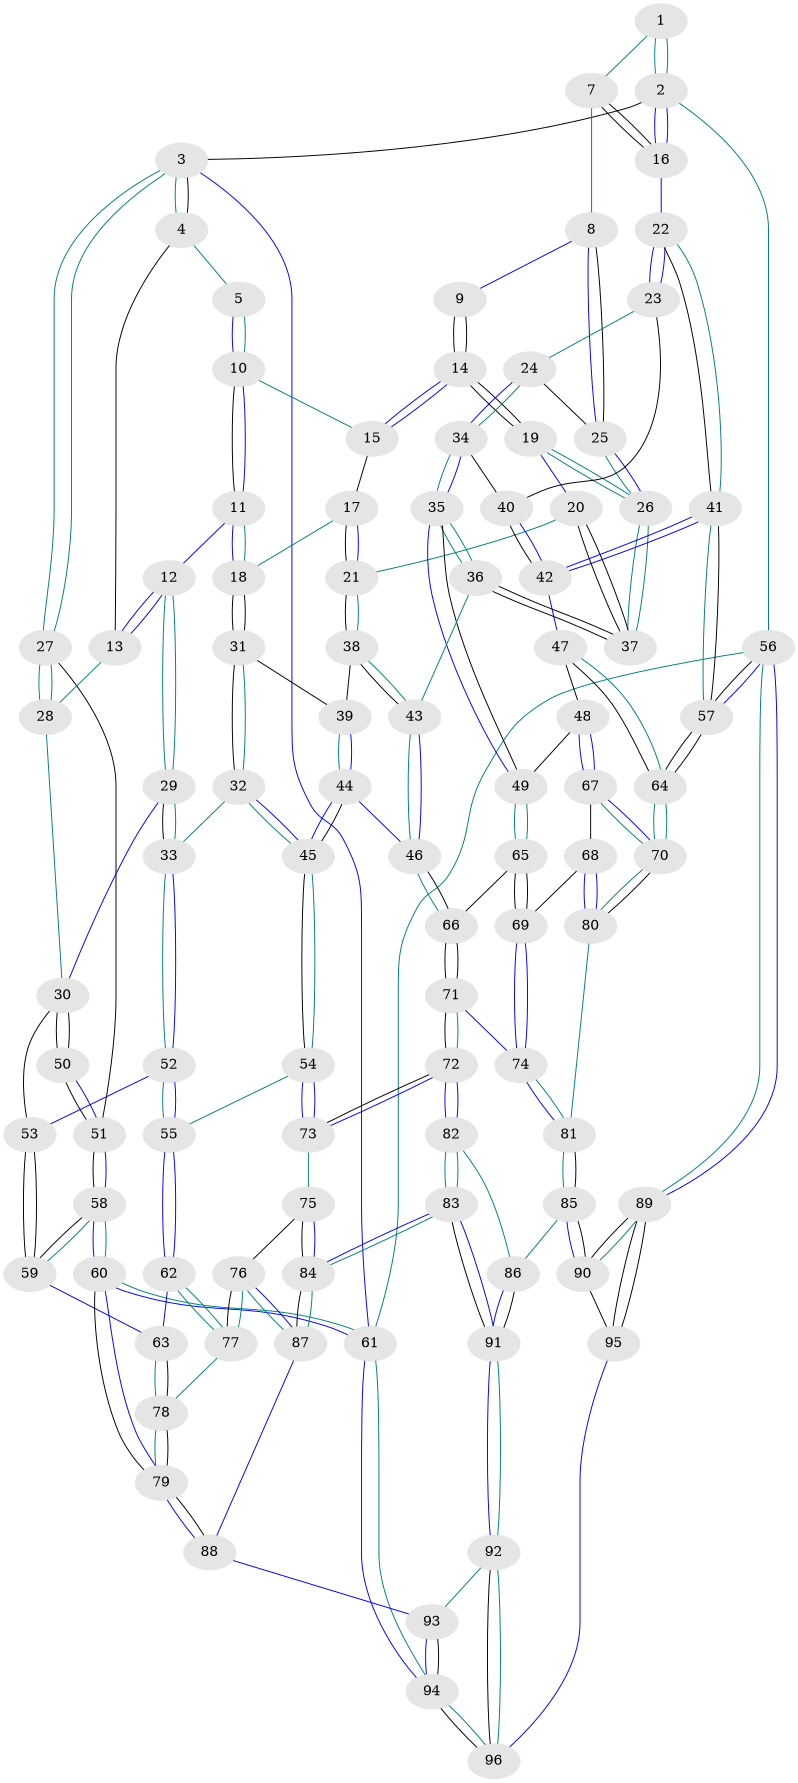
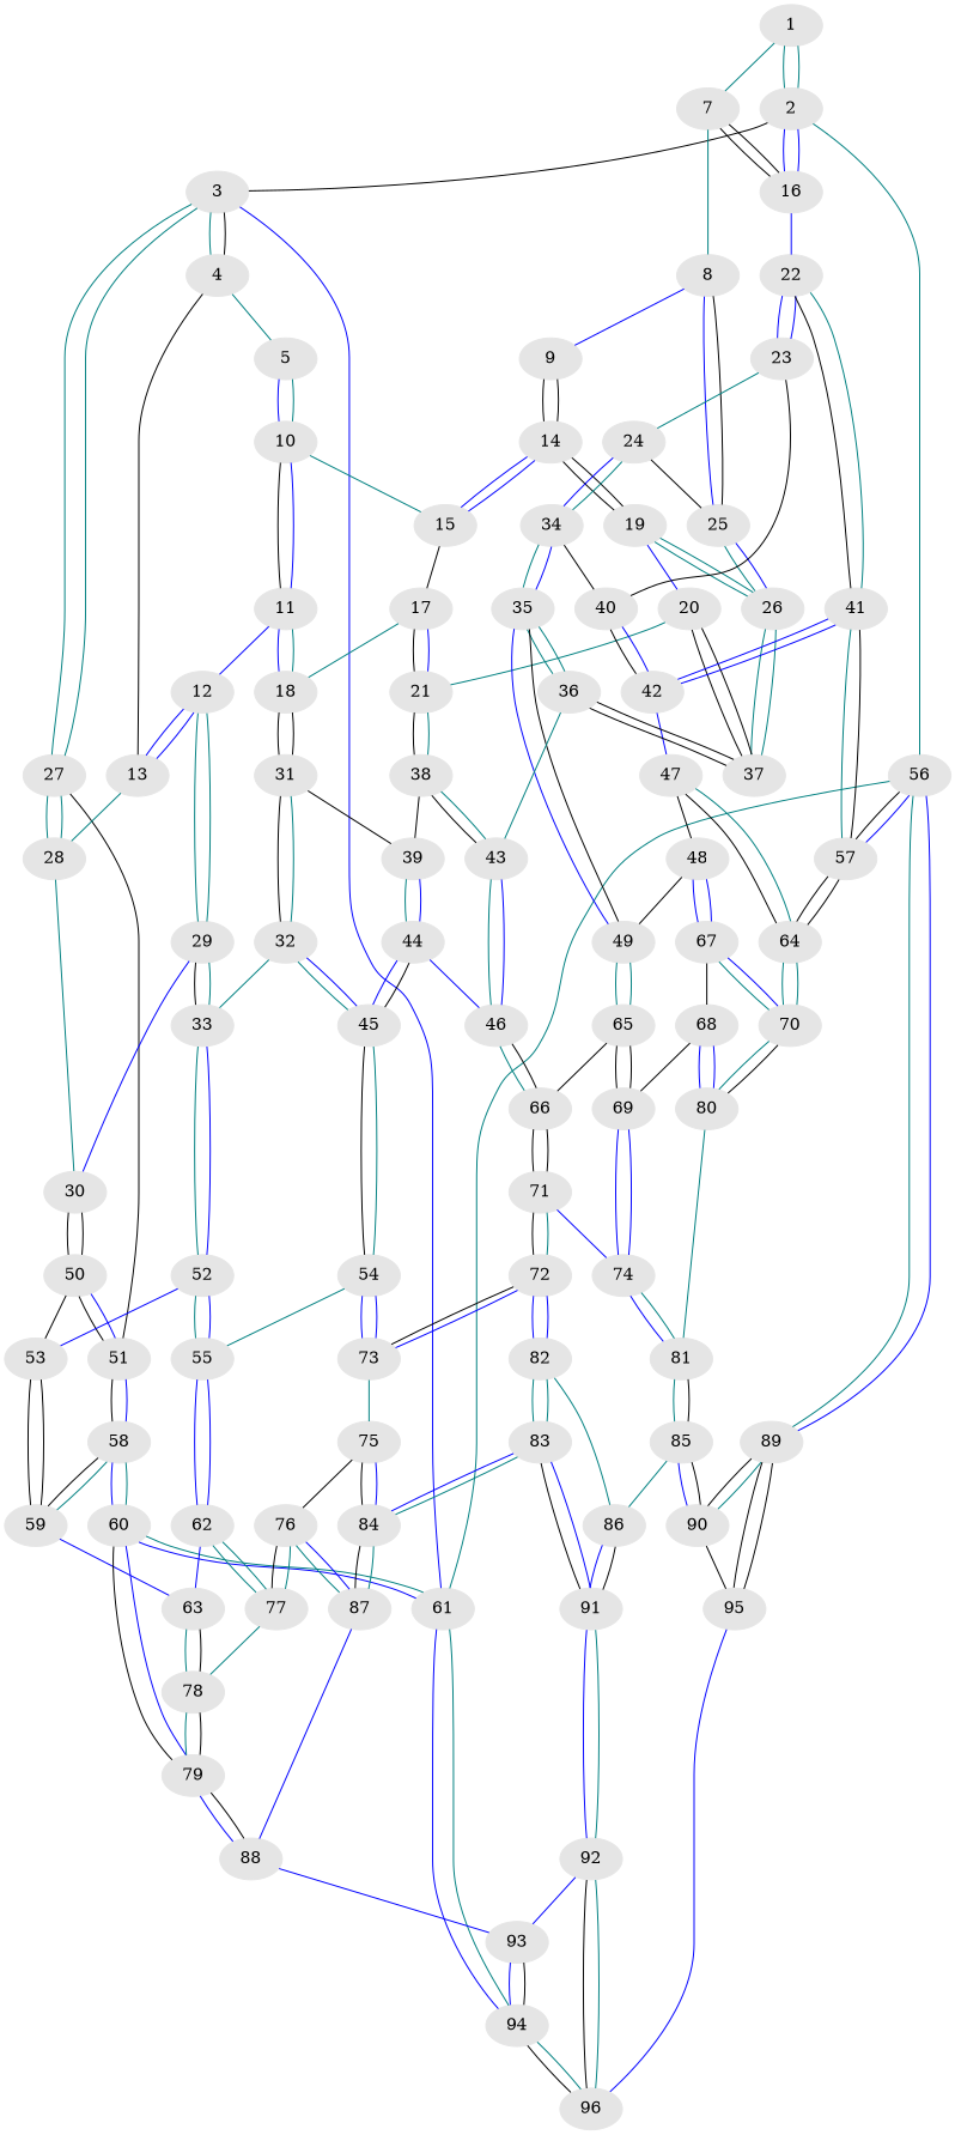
  graph {
    node [color=gray90 style=filled]
    edge [color=teal]
    1
    2
    7
    3
    16
    56
    8
    4
    27
    61
    22
    57
    89
    5
    13
    28
    51
    94
    10
    11
    15
    9
    14
    25
    26
    19
    12
    18
    17
    29
    31
    30
    33
    20
    21
    23
    41
    38
    32
    39
    37
    43
    24
    40
    42
    34
    35
    58
    50
    52
    53
    45
    44
    54
    55
    36
    49
    65
    46
    47
    64
    48
    66
    73
    71
    67
    70
    68
    69
    59
    60
    62
    63
    75
    77
    90
    95
    79
    78
    88
    96
    80
    74
    72
    81
    82
    83
    86
    76
    84
    85
    87
    93
    91
    92
    1 -- 2
    1 -- 2
    1 -- 7
    2 -- 3 [color=black]
    2 -- 16 [color=blue]
    2 -- 16 [color=blue]
    2 -- 56
    7 -- 16 [color=black]
    7 -- 16 [color=black]
    7 -- 8
    3 -- 4
    3 -- 4 [color=black]
    3 -- 27
    3 -- 27
    3 -- 61 [color=blue]
    16 -- 22 [color=blue]
    56 -- 61
    56 -- 57 [color=black]
    56 -- 57 [color=blue]
    56 -- 89
    56 -- 89 [color=blue]
    8 -- 9 [color=blue]
    8 -- 25 [color=blue]
    8 -- 25 [color=black]
    4 -- 5
    4 -- 13 [color=black]
    27 -- 28
    27 -- 28
    27 -- 51 [color=black]
    61 -- 94 [color=blue]
    61 -- 94
    22 -- 23 [color=blue]
    22 -- 23 [color=blue]
    22 -- 41 [color=black]
    22 -- 41
    57 -- 64 [color=black]
    57 -- 64 [color=black]
    89 -- 90 [color=black]
    89 -- 90
    89 -- 95 [color=black]
    89 -- 95 [color=black]
    5 -- 10 [color=blue]
    5 -- 10
    13 -- 28
    28 -- 30
    51 -- 58 [color=black]
    51 -- 58 [color=blue]
    94 -- 96 [color=black]
    94 -- 96
    10 -- 11 [color=black]
    10 -- 11 [color=blue]
    10 -- 15
    11 -- 12 [color=blue]
    11 -- 18 [color=blue]
    11 -- 18
    15 -- 17 [color=black]
    9 -- 14 [color=black]
    9 -- 14 [color=black]
    14 -- 15 [color=blue]
    14 -- 15 [color=blue]
    14 -- 19 [color=black]
    14 -- 19 [color=black]
    25 -- 26
    25 -- 26 [color=blue]
    26 -- 37
    26 -- 37
    19 -- 26
    19 -- 26
    19 -- 20 [color=blue]
    12 -- 13 [color=blue]
    12 -- 13 [color=blue]
    12 -- 29
    12 -- 29
    18 -- 31 [color=black]
    18 -- 31 [color=black]
    17 -- 18
    17 -- 21 [color=black]
    17 -- 21 [color=blue]
    29 -- 30 [color=blue]
    29 -- 33 [color=black]
    29 -- 33
    31 -- 32 [color=black]
    31 -- 32
    31 -- 39 [color=black]
    30 -- 50 [color=black]
    30 -- 50 [color=black]
    33 -- 52
    33 -- 52 [color=blue]
    20 -- 21
    20 -- 37 [color=black]
    20 -- 37 [color=black]
    21 -- 38 [color=black]
    21 -- 38
    23 -- 24
    23 -- 40 [color=black]
    41 -- 57
    41 -- 57 [color=black]
    41 -- 42 [color=blue]
    41 -- 42 [color=blue]
    38 -- 39 [color=black]
    38 -- 43 [color=black]
    38 -- 43
    32 -- 33
    32 -- 45
    32 -- 45 [color=blue]
    39 -- 44
    39 -- 44 [color=blue]
    43 -- 46
    43 -- 46 [color=blue]
    24 -- 25 [color=black]
    24 -- 34 [color=blue]
    24 -- 34
    40 -- 42 [color=black]
    40 -- 42 [color=blue]
    42 -- 47 [color=blue]
    34 -- 40 [color=black]
    34 -- 35
    34 -- 35 [color=blue]
    35 -- 36
    35 -- 36
    35 -- 49 [color=blue]
    35 -- 49 [color=black]
    58 -- 59 [color=black]
    58 -- 59
    58 -- 60 [color=blue]
    58 -- 60
    50 -- 51 [color=black]
    50 -- 51 [color=blue]
-   30 -- 53 [color=black]
+   50 -- 53 [color=black]
    52 -- 53 [color=blue]
    52 -- 55
    52 -- 55 [color=blue]
    53 -- 59 [color=black]
    53 -- 59 [color=black]
    45 -- 54 [color=black]
    45 -- 54
    44 -- 45 [color=blue]
    44 -- 45 [color=black]
    44 -- 46 [color=blue]
    54 -- 55
    54 -- 73 [color=blue]
    54 -- 73 [color=blue]
    55 -- 62 [color=blue]
    55 -- 62 [color=blue]
    36 -- 37 [color=black]
    36 -- 37 [color=black]
    36 -- 43
    49 -- 65
    49 -- 65
    65 -- 66 [color=black]
    65 -- 69 [color=black]
    65 -- 69 [color=black]
    46 -- 66
    46 -- 66 [color=black]
    47 -- 64 [color=black]
    47 -- 64
    47 -- 48 [color=black]
    64 -- 70
    64 -- 70
    48 -- 49 [color=black]
    48 -- 67 [color=blue]
    48 -- 67 [color=blue]
    66 -- 71 [color=black]
    66 -- 71 [color=black]
    73 -- 75
    71 -- 74 [color=blue]
    71 -- 72 [color=black]
    71 -- 72
    67 -- 70
    67 -- 70 [color=blue]
    67 -- 68 [color=black]
    70 -- 80
    70 -- 80 [color=black]
    68 -- 69 [color=black]
    68 -- 80 [color=blue]
    68 -- 80 [color=blue]
    69 -- 74 [color=blue]
    69 -- 74 [color=blue]
    59 -- 63 [color=blue]
    60 -- 61 [color=blue]
    60 -- 61
    60 -- 79 [color=black]
    60 -- 79 [color=blue]
    62 -- 63 [color=blue]
    62 -- 77
    62 -- 77
    63 -- 78
    63 -- 78 [color=black]
    75 -- 76 [color=black]
    75 -- 84 [color=black]
    75 -- 84 [color=blue]
    77 -- 78
    90 -- 95 [color=black]
    95 -- 96 [color=blue]
    79 -- 88 [color=blue]
    79 -- 88 [color=black]
    78 -- 79
    78 -- 79 [color=black]
    88 -- 93 [color=blue]
    80 -- 81
    74 -- 81 [color=blue]
    74 -- 81
    72 -- 73 [color=black]
    72 -- 73 [color=blue]
    72 -- 82 [color=blue]
    72 -- 82 [color=blue]
    81 -- 85
    81 -- 85 [color=black]
    82 -- 83
    82 -- 83
    82 -- 86
    83 -- 84 [color=blue]
    83 -- 84
    83 -- 91 [color=black]
    83 -- 91 [color=blue]
    86 -- 91 [color=blue]
    86 -- 91 [color=black]
    76 -- 77 [color=black]
    76 -- 77
    76 -- 87
    76 -- 87 [color=blue]
    84 -- 87 [color=black]
    84 -- 87
    85 -- 90 [color=blue]
    85 -- 90 [color=black]
    85 -- 86
    87 -- 88 [color=blue]
    93 -- 94 [color=blue]
    93 -- 94 [color=black]
    91 -- 92 [color=blue]
    91 -- 92
    92 -- 96 [color=black]
    92 -- 96
-   92 -- 93
+   92 -- 93 [color=blue]
  }
